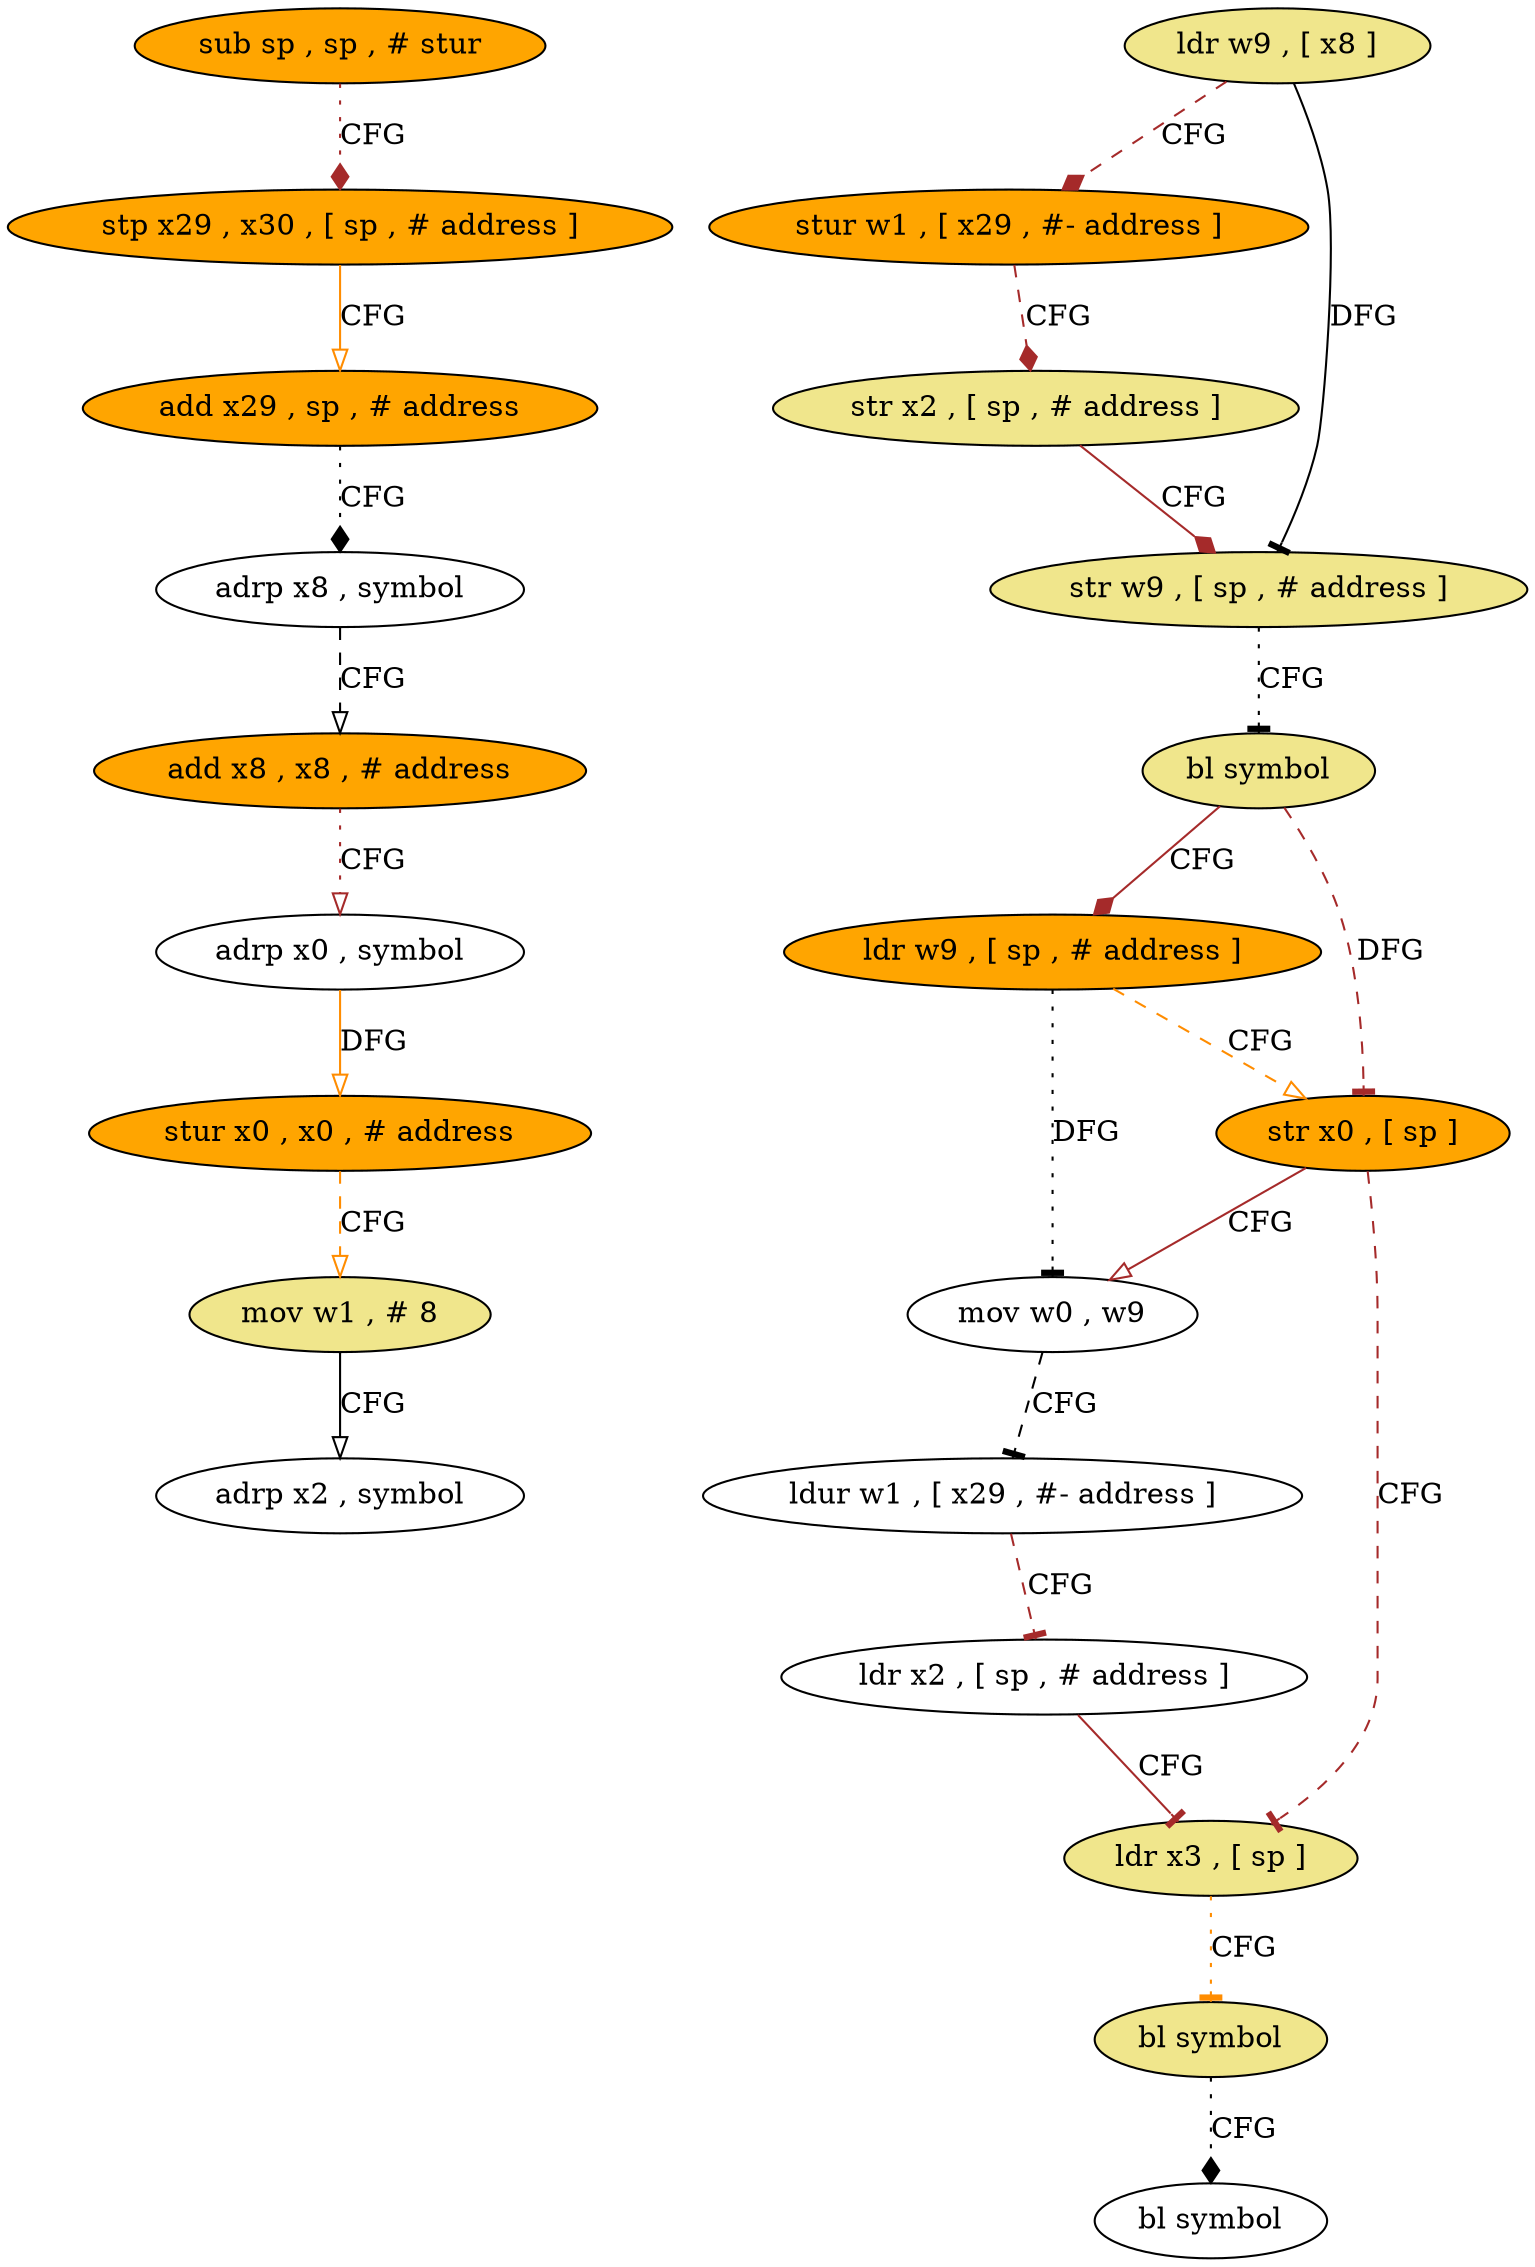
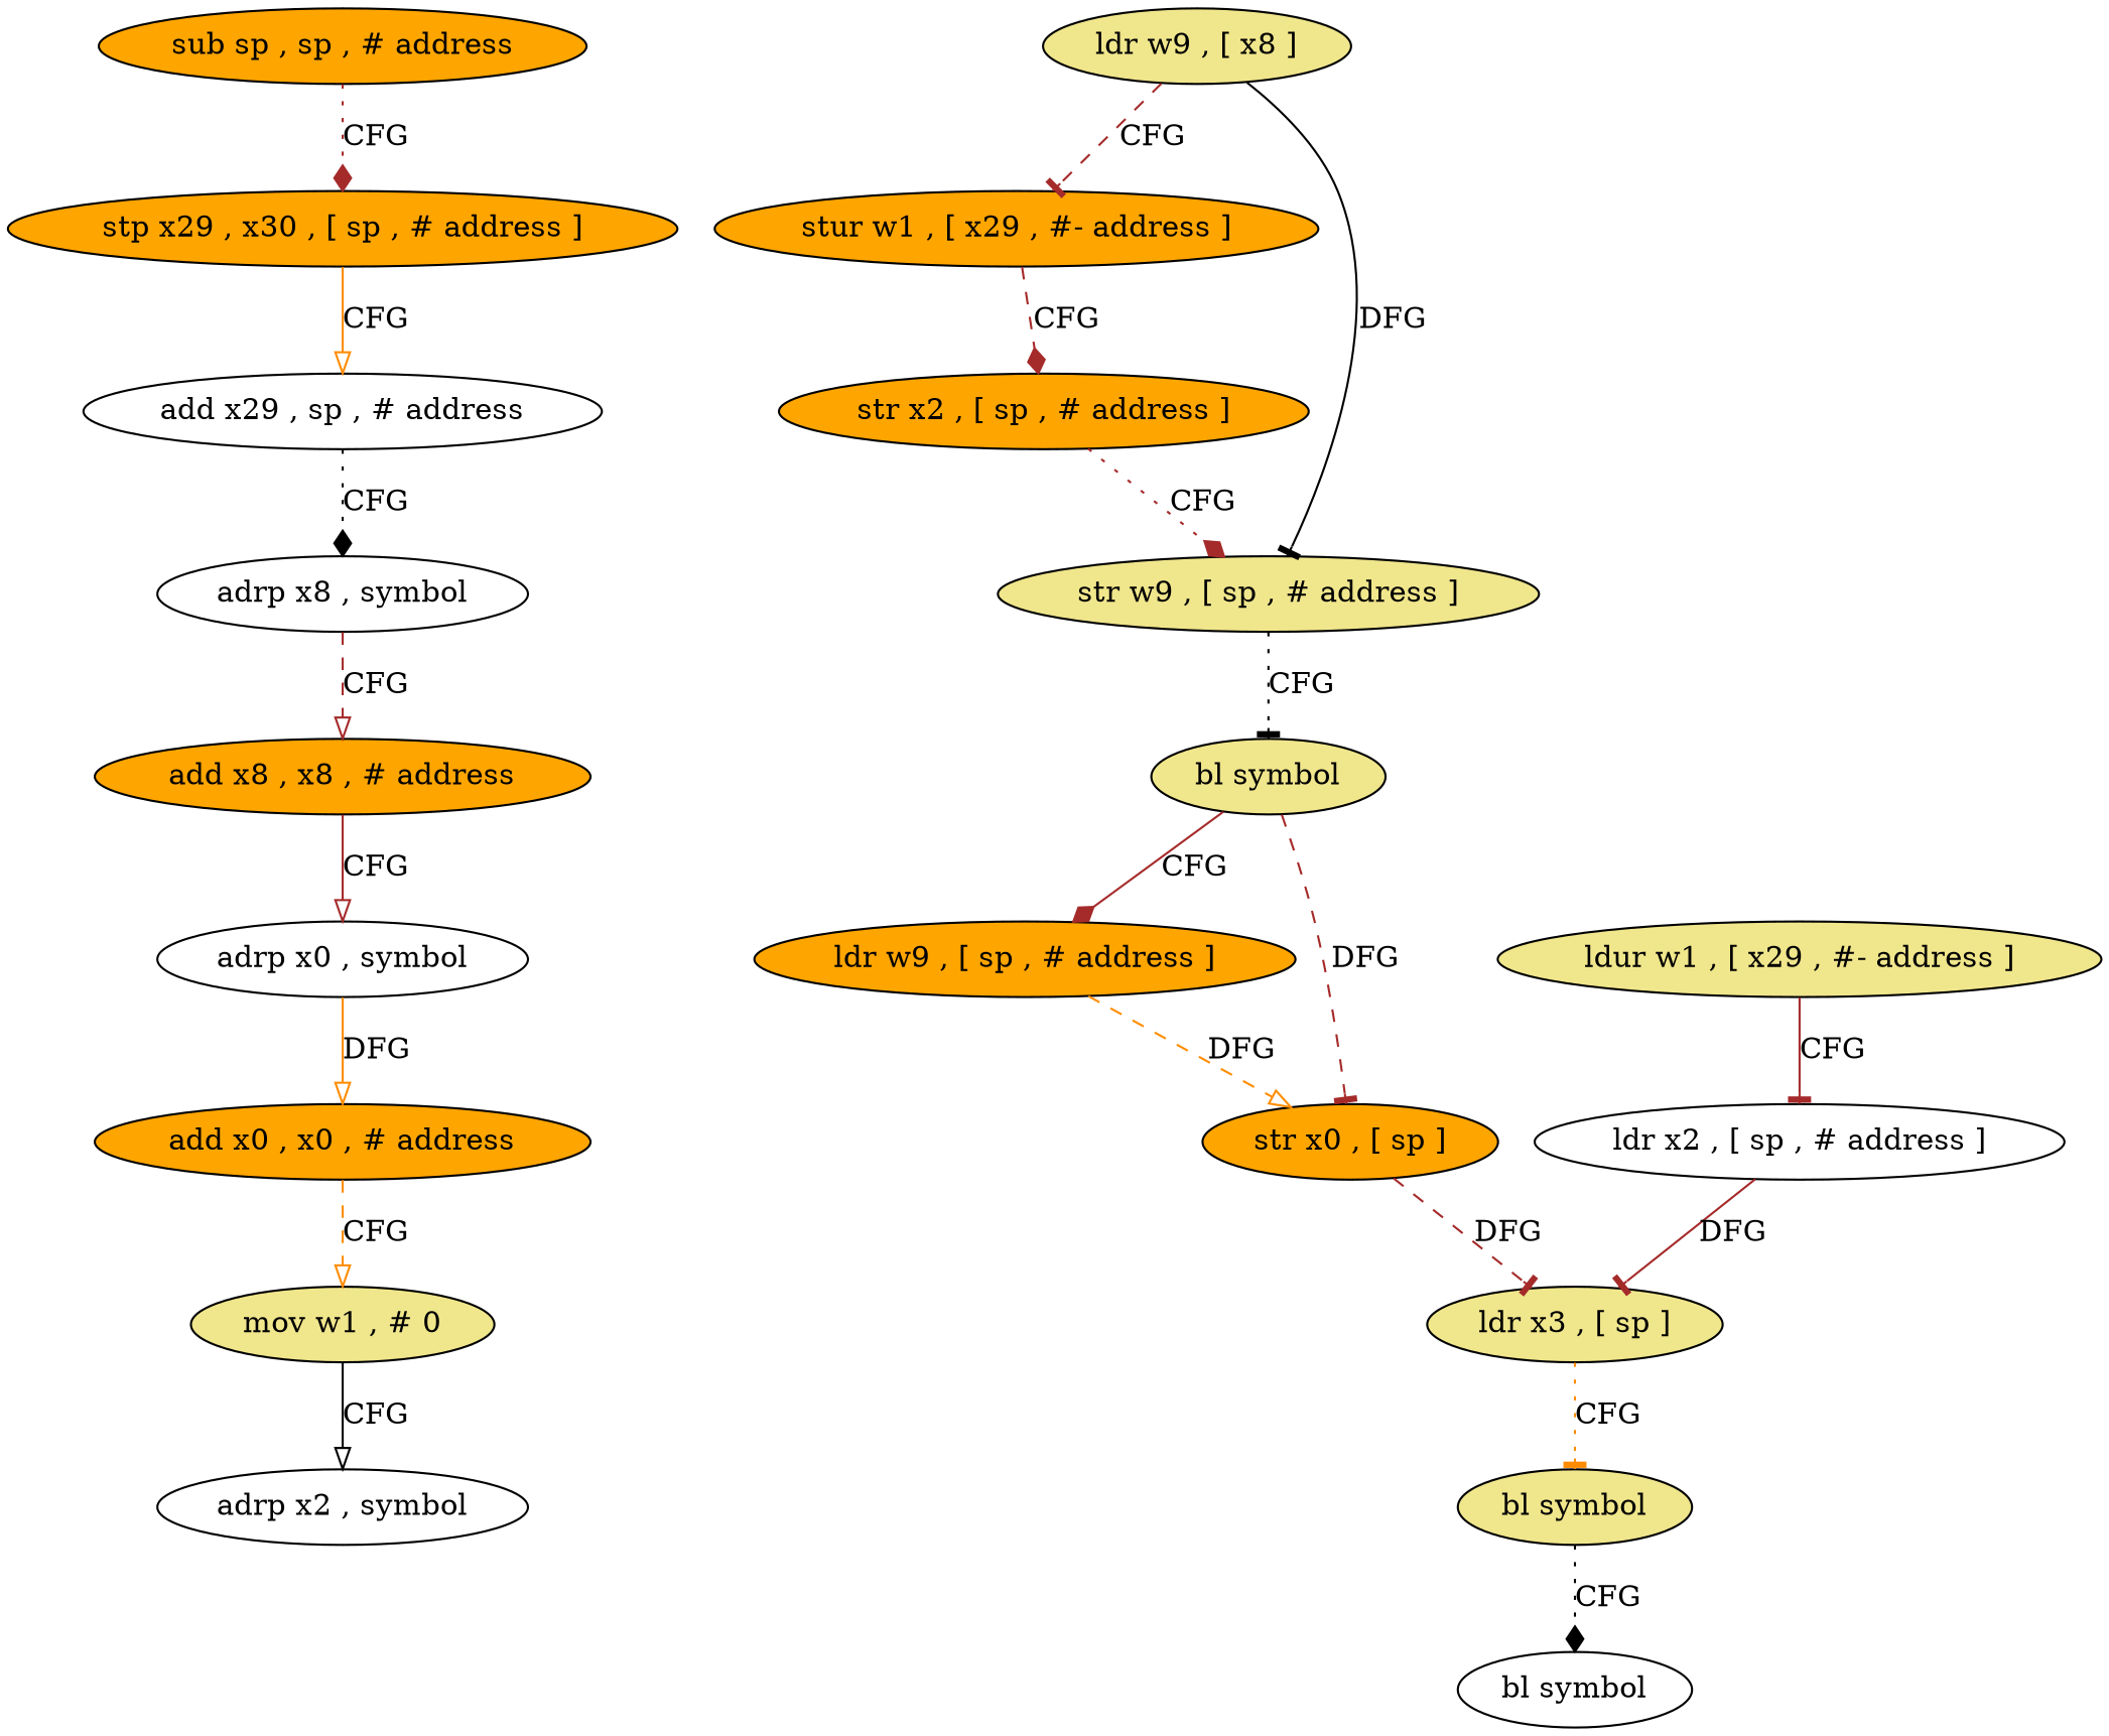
  digraph {
    node [fillcolor=orange style=filled]
    edge [arrowhead=tee color=brown style=dashed]
-   n1 [label="sub sp , sp , # stur"]
+   n1 [label="sub sp , sp , # address"]
    n2 [label="stp x29 , x30 , [ sp , # address ]"]
-   n3 [label="add x29 , sp , # address"]
+   n3 [fillcolor=white label="add x29 , sp , # address"]
    n4 [fillcolor=white label="adrp x8 , symbol"]
    n5 [label="add x8 , x8 , # address"]
    n6 [fillcolor=white label="adrp x0 , symbol"]
-   n7 [label="stur x0 , x0 , # address"]
-   n8 [fillcolor=khaki label="mov w1 , # 8"]
+   n7 [label="add x0 , x0 , # address"]
+   n8 [fillcolor=khaki label="mov w1 , # 0"]
    n9 [fillcolor=white label="adrp x2 , symbol"]
    n10 [fillcolor=khaki label="ldr w9 , [ x8 ]"]
    n11 [label="stur w1 , [ x29 , #- address ]"]
    n12 [fillcolor=khaki label="str w9 , [ sp , # address ]"]
-   n13 [fillcolor=khaki label="str x2 , [ sp , # address ]"]
+   n13 [label="str x2 , [ sp , # address ]"]
    n14 [fillcolor=khaki label="bl symbol"]
    n15 [label="ldr w9 , [ sp , # address ]"]
    n16 [label="str x0 , [ sp ]"]
-   n17 [fillcolor=white label="mov w0 , w9"]
    n18 [fillcolor=khaki label="ldr x3 , [ sp ]"]
-   n19 [fillcolor=white label="ldur w1 , [ x29 , #- address ]"]
+   n19 [fillcolor=khaki label="ldur w1 , [ x29 , #- address ]"]
    n20 [fillcolor=khaki label="bl symbol"]
    n21 [fillcolor=white label="ldr x2 , [ sp , # address ]"]
    n22 [fillcolor=white label="bl symbol"]
    n1 -> n2 [arrowhead=diamond label=CFG style=dotted]
    n2 -> n3 [arrowhead=onormal color=darkorange label=CFG style=solid]
    n3 -> n4 [arrowhead=diamond color=black label=CFG style=dotted]
-   n4 -> n5 [arrowhead=onormal color=black label=CFG]
-   n5 -> n6 [arrowhead=onormal label=CFG style=dotted]
+   n4 -> n5 [arrowhead=onormal label=CFG]
+   n5 -> n6 [arrowhead=onormal label=CFG style=solid]
    n6 -> n7 [arrowhead=onormal color=darkorange label=DFG style=solid]
    n7 -> n8 [arrowhead=onormal color=darkorange label=CFG]
    n8 -> n9 [arrowhead=onormal color=black label=CFG style=solid]
-   n10 -> n11 [arrowhead=diamond label=CFG]
+   n10 -> n11 [label=CFG]
    n10 -> n12 [color=black label=DFG style=solid]
    n11 -> n13 [arrowhead=diamond label=CFG]
    n12 -> n14 [color=black label=CFG style=dotted]
-   n13 -> n12 [arrowhead=diamond label=CFG style=solid]
+   n13 -> n12 [arrowhead=diamond label=CFG style=dotted]
    n14 -> n15 [arrowhead=diamond label=CFG style=solid]
    n14 -> n16 [label=DFG]
-   n15 -> n16 [arrowhead=onormal color=darkorange label=CFG]
-   n15 -> n17 [color=black label=DFG style=dotted]
-   n16 -> n17 [arrowhead=onormal label=CFG style=solid]
-   n16 -> n18 [label=CFG]
-   n17 -> n19 [color=black label=CFG]
+   n15 -> n16 [arrowhead=onormal color=darkorange label=DFG]
+   n16 -> n18 [label=DFG]
    n18 -> n20 [color=darkorange label=CFG style=dotted]
-   n19 -> n21 [label=CFG]
+   n19 -> n21 [label=CFG style=solid]
    n20 -> n22 [arrowhead=diamond color=black label=CFG style=dotted]
-   n21 -> n18 [label=CFG style=solid]
+   n21 -> n18 [label=DFG style=solid]
  }
